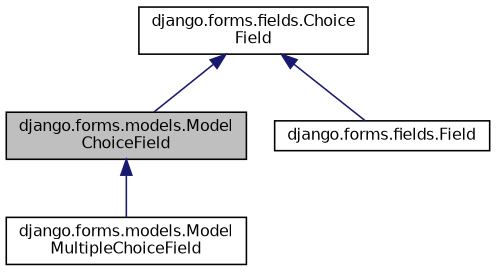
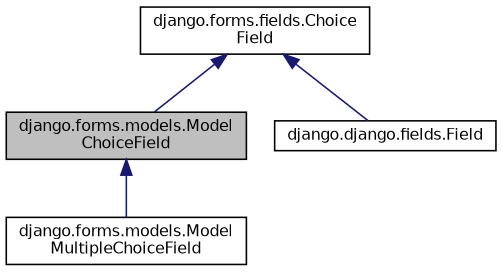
  digraph {
    node [color=black fillcolor=white fontname=Helvetica fontsize=10 shape=record style=filled]
    edge [color=midnightblue dir=back fontname=Helvetica fontsize=10 labelfontname=Helvetica labelfontsize=10 style=solid]
    n1 [fillcolor=grey75 fontcolor=black height=0.2 label="django.forms.models.Model\lChoiceField" width=0.4]
    n2 [height=0.2 label="django.forms.models.Model\lMultipleChoiceField" width=0.4]
    n3 [height=0.2 label="django.forms.fields.Choice\lField" width=0.4]
-   n4 [height=0.2 label="django.forms.fields.Field" width=0.4]
+   n4 [height=0.2 label="django.django.fields.Field" width=0.4]
    n1 -> n2
    n3 -> n1
    n3 -> n4
  }
